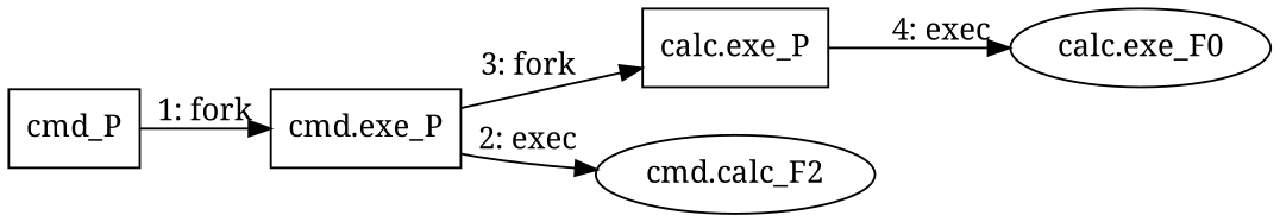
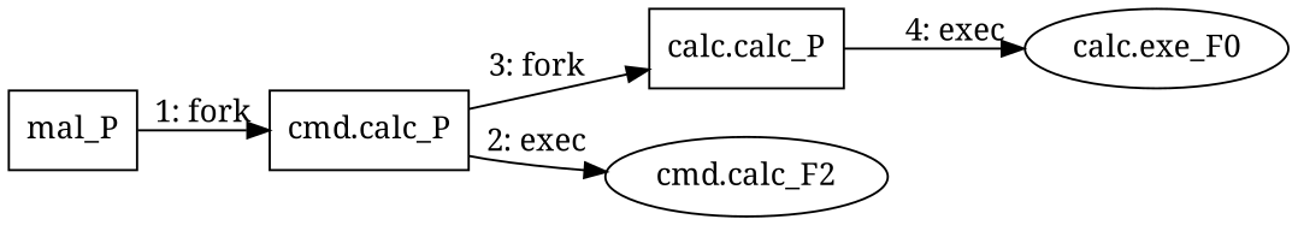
  digraph {
    engine=neato
    fixedsize=false
    fontname="Noto Serif"
    fontsize=10
    nodesep=0.3
    rankdir=LR
    ranksep=0
    splines=true
    node [fontname="Noto Serif" node_type=Process shape=box]
    edge [fontname="Noto Serif"]
-   mal_P [label=cmd_P]
-   "cmd.exe_P"
-   "calc.exe_P"
+   mal_P
+   "cmd.exe_P" [label="cmd.calc_P"]
+   "calc.exe_P" [label="calc.calc_P"]
    n4 [label="cmd.calc_F2" node_type=File shape=ellipse]
    n5 [label="calc.exe_F0" node_type=File shape=ellipse]
    mal_P -> "cmd.exe_P" [label="1: fork"]
    "cmd.exe_P" -> "calc.exe_P" [label="3: fork"]
    "cmd.exe_P" -> n4 [label="2: exec"]
    "calc.exe_P" -> n5 [label="4: exec"]
  }
